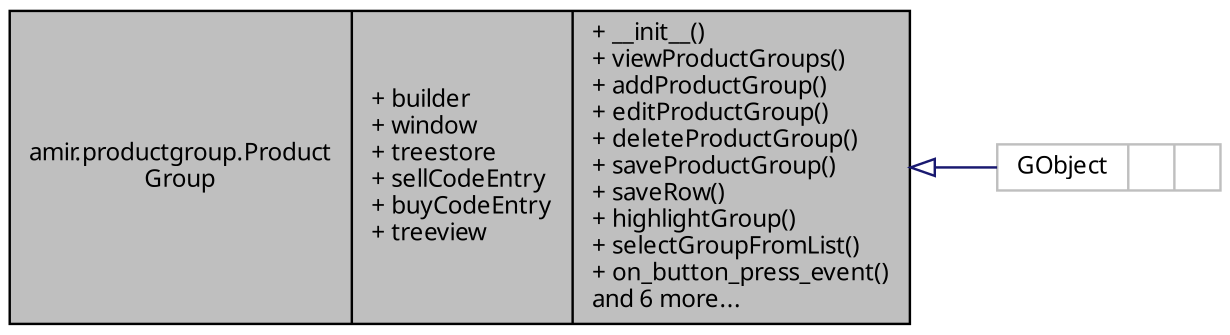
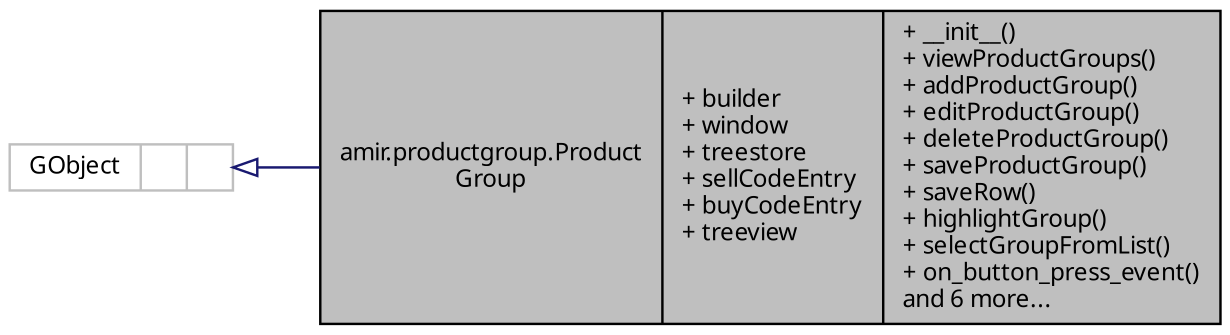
  digraph {
    rankdir=LR
    node [fontname="FreeSans.ttf" fontsize=10 shape=record style=filled]
    n1 [color=black fillcolor=grey75 fontcolor=black height=0.2 label="{amir.productgroup.Product\lGroup\n|+ builder\l+ window\l+ treestore\l+ sellCodeEntry\l+ buyCodeEntry\l+ treeview\l|+ __init__()\l+ viewProductGroups()\l+ addProductGroup()\l+ editProductGroup()\l+ deleteProductGroup()\l+ saveProductGroup()\l+ saveRow()\l+ highlightGroup()\l+ selectGroupFromList()\l+ on_button_press_event()\land 6 more...\l}" width=0.4]
    n2 [color=grey75 fillcolor=white height=0.2 label="{GObject\n||}" width=0.4]
-   n1 -> n2 [arrowtail=onormal color=midnightblue dir=back fontname="FreeSans.ttf" fontsize=10 labelfontname="FreeSans.ttf" labelfontsize=10 style=solid]
+   n2 -> n1 [arrowtail=onormal color=midnightblue dir=back fontname="FreeSans.ttf" fontsize=10 labelfontname="FreeSans.ttf" labelfontsize=10 style=solid]
  }
